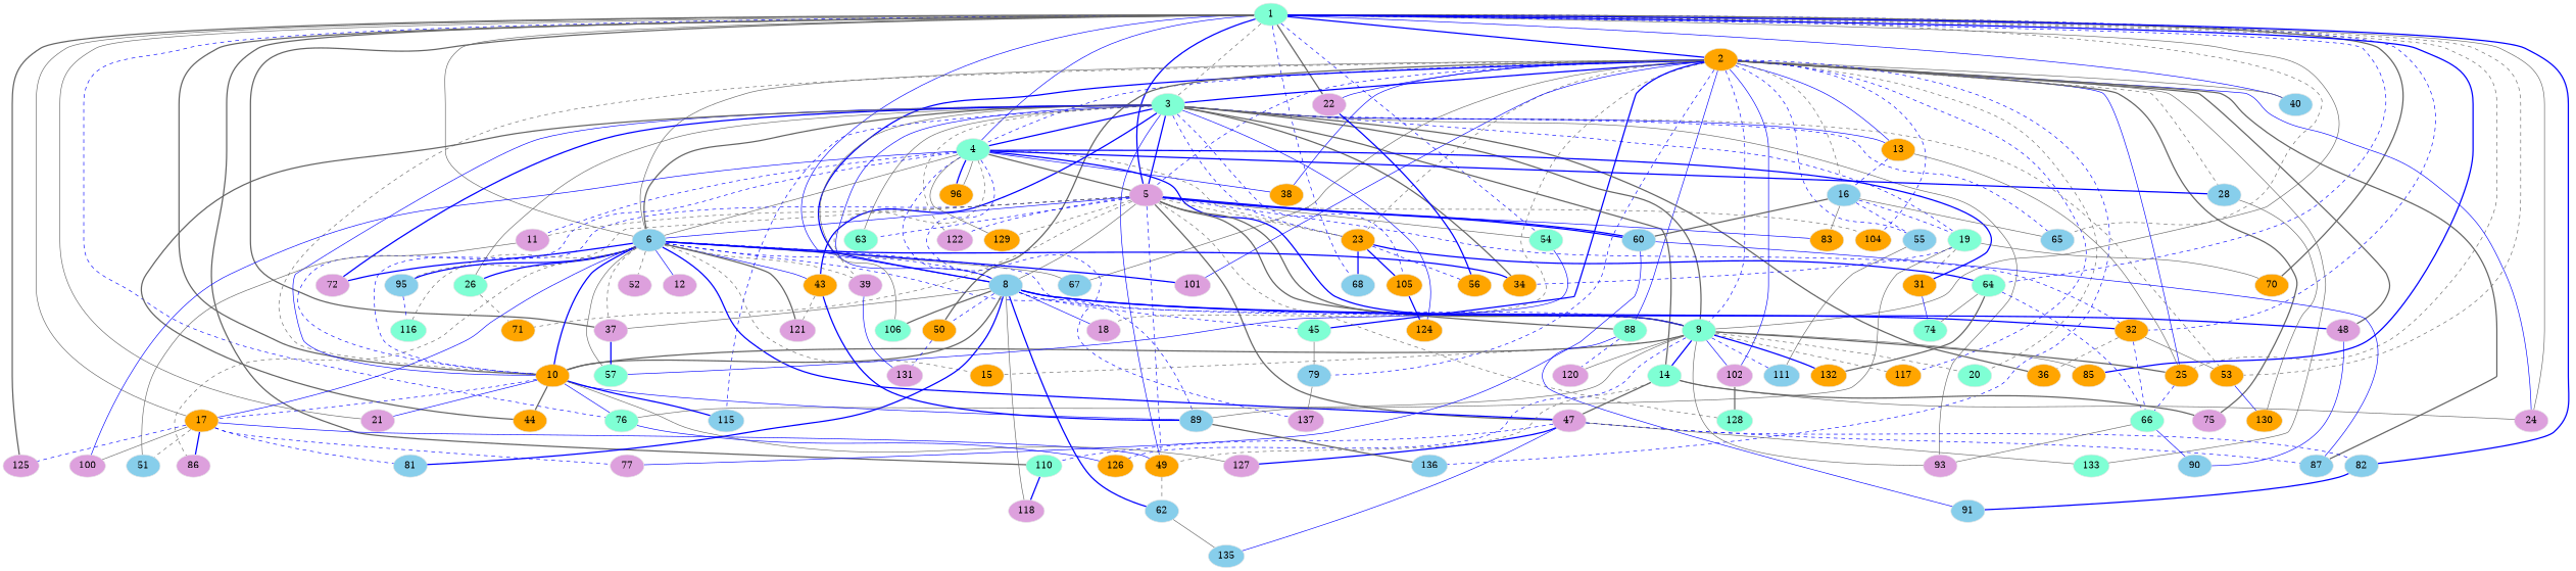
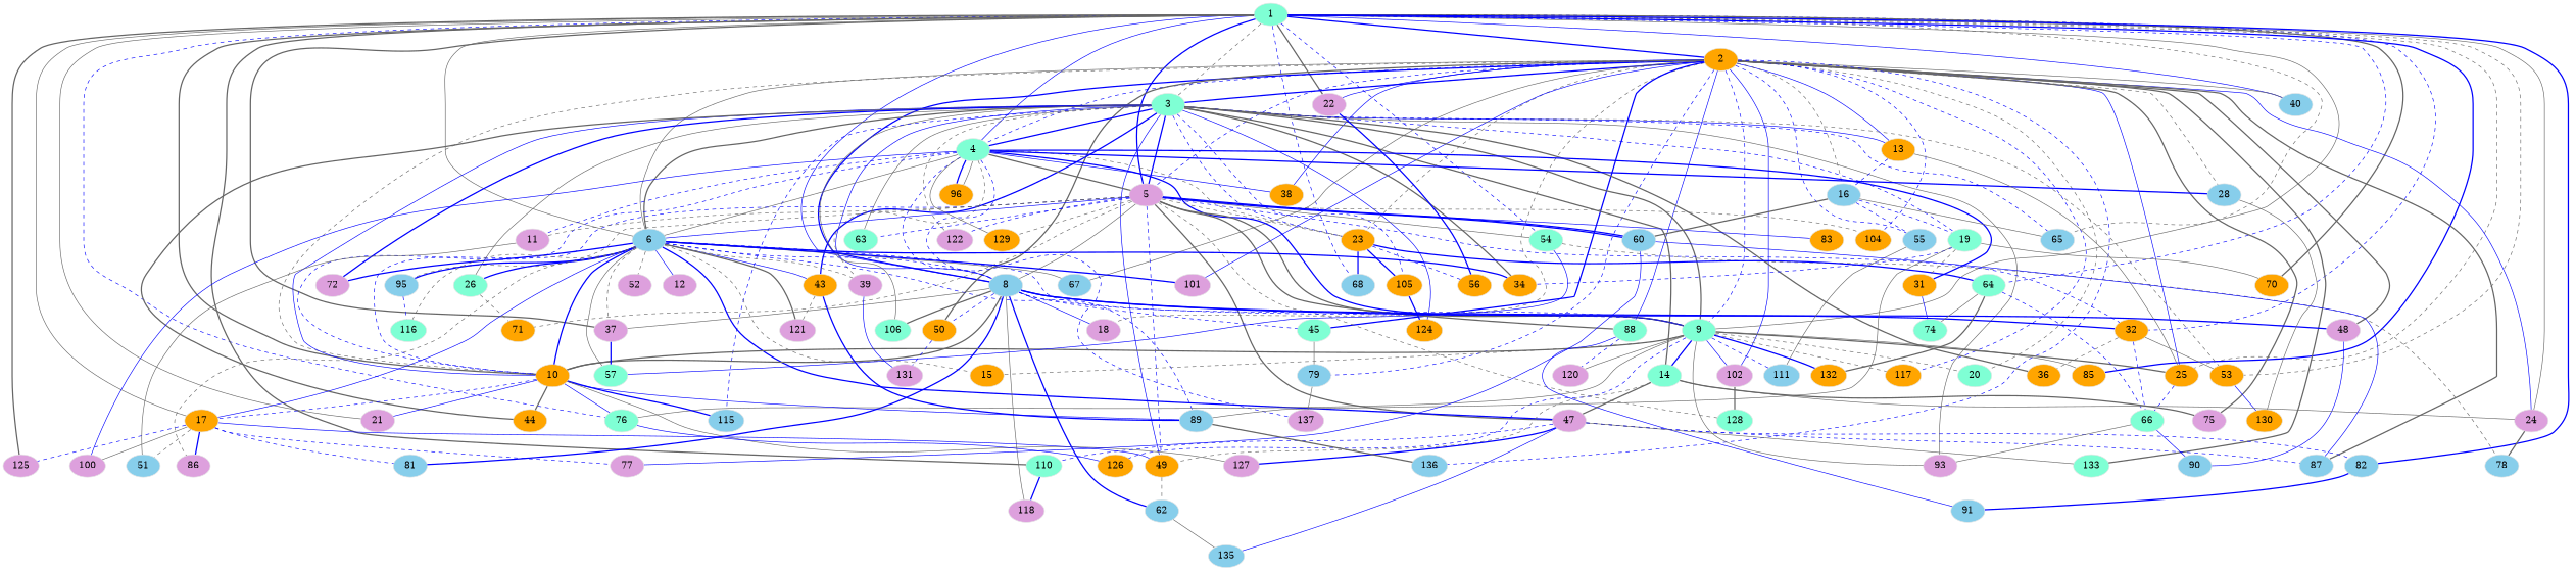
  graph {
    node [color=gray90 fillcolor=orange style=filled]
    edge [color=blue style=dashed]
    1 [fillcolor=aquamarine super="+35"]
    2 [super="+27"]
    3 [fillcolor=aquamarine super="+61"]
    4 [fillcolor=aquamarine super="+33"]
    5 [fillcolor=plum super="+30"]
    6 [fillcolor=skyblue super="+7"]
    8 [fillcolor=skyblue super="+73"]
    9 [fillcolor=aquamarine super="+94"]
    10 [super="+112"]
    17 [super="+46"]
    21 [fillcolor=plum]
    22 [fillcolor=plum]
    24 [fillcolor=plum super="+113"]
    25 [super="+80"]
    32 [super="+134"]
    37 [fillcolor=plum super="+58"]
    40 [fillcolor=skyblue]
    53 [super="+103"]
    54 [fillcolor=aquamarine]
    64 [fillcolor=aquamarine]
    65 [fillcolor=skyblue super="+99"]
    68 [fillcolor=skyblue]
    70
    76 [fillcolor=aquamarine super="+108"]
    82 [fillcolor=skyblue]
    85
    110 [fillcolor=aquamarine]
    125 [fillcolor=plum]
    13
    16 [fillcolor=skyblue super="+42"]
    18 [fillcolor=plum]
    20 [fillcolor=aquamarine]
    23 [super="+41"]
    28 [fillcolor=skyblue]
    38
    45 [fillcolor=aquamarine]
    48 [fillcolor=plum]
    50
    55 [fillcolor=skyblue]
    67 [fillcolor=skyblue]
    75 [fillcolor=plum]
    79 [fillcolor=skyblue]
    87 [fillcolor=skyblue super="+114"]
    88 [fillcolor=aquamarine]
    101 [fillcolor=plum]
    102 [fillcolor=plum]
    104
    117
    133 [fillcolor=aquamarine]
    136 [fillcolor=skyblue]
    14 [fillcolor=aquamarine super="+107"]
    19 [fillcolor=aquamarine]
    26 [fillcolor=aquamarine]
    34
    36
    43 [super="+97"]
    44
    49 [super="+59"]
    63 [fillcolor=aquamarine]
    72 [fillcolor=plum]
    93 [fillcolor=plum super="+98"]
    105
    106 [fillcolor=aquamarine]
    115 [fillcolor=skyblue]
    122 [fillcolor=plum]
    124
    11 [fillcolor=plum super="+29"]
    31
    39 [fillcolor=plum super="+119"]
    96
    100 [fillcolor=plum]
    129
    137 [fillcolor=plum]
    47 [fillcolor=plum super="+84"]
    60 [fillcolor=skyblue super="+123"]
    71
    83
    95 [fillcolor=skyblue]
    128 [fillcolor=aquamarine]
    12 [fillcolor=plum]
    15
    52 [fillcolor=plum]
    57 [fillcolor=aquamarine super="+109"]
    86 [fillcolor=plum]
    89 [fillcolor=skyblue super="+92"]
    116 [fillcolor=aquamarine]
    121 [fillcolor=plum]
    62 [fillcolor=skyblue]
    81 [fillcolor=skyblue]
    118 [fillcolor=plum]
    111 [fillcolor=skyblue]
    120 [fillcolor=plum]
    126
    132
    127 [fillcolor=plum]
    51 [fillcolor=skyblue]
    77 [fillcolor=plum]
    56
+   78 [fillcolor=skyblue]
    66 [fillcolor=aquamarine super="+69"]
    130
    74 [fillcolor=aquamarine]
    91 [fillcolor=skyblue]
    90 [fillcolor=skyblue]
    131 [fillcolor=plum]
    135 [fillcolor=skyblue]
    1 -- 2 [style=bold]
    1 -- 3 [color=gray40]
    1 -- 4 [style=solid]
    1 -- 5 [style=bold weight=2]
    1 -- 6 [color=gray40 style=solid weight=2]
    1 -- 8 [style=solid]
    1 -- 9 [color=gray40 style=solid]
    1 -- 10 [color=gray40 style=bold]
    1 -- 17 [color=gray40 style=solid]
    1 -- 21 [color=gray40 style=solid]
    1 -- 22 [color=gray40 style=bold]
    1 -- 24 [color=gray40 style=solid]
    1 -- 25 [color=gray40]
    1 -- 32
    1 -- 37 [color=gray40 style=bold]
    1 -- 40 [style=solid]
    1 -- 53 [color=gray40]
    1 -- 54
    1 -- 64
    1 -- 65 [color=gray40]
    1 -- 68
    1 -- 70 [color=gray40 style=bold]
    1 -- 76
    1 -- 82 [style=bold]
    1 -- 85 [style=bold]
    1 -- 110 [color=gray40 style=bold]
    1 -- 125 [color=gray40 style=bold]
    2 -- 3 [style=bold]
    2 -- 4
    2 -- 5
    2 -- 6 [color=gray40 style=solid weight=2]
    2 -- 8 [style=bold]
    2 -- 9
    2 -- 10 [color=gray40]
    2 -- 22 [style=solid]
    2 -- 24 [style=solid]
    2 -- 25 [style=solid]
    2 -- 40 [color=gray40 style=solid]
    2 -- 13 [style=solid]
    2 -- 16 [color=gray40 weight=2]
    2 -- 18 [color=gray40]
    2 -- 20 [color=gray40]
    2 -- 23 [color=gray40]
    2 -- 28 [color=gray40]
    2 -- 38 [style=solid]
    2 -- 45 [style=bold]
    2 -- 48 [color=gray40 style=bold]
    2 -- 50 [color=gray40 style=bold]
    2 -- 55
    2 -- 67 [color=gray40 style=solid]
    2 -- 75 [color=gray40 style=bold]
    2 -- 79
    2 -- 87 [color=gray40 style=bold]
    2 -- 88 [style=solid]
    2 -- 101 [style=solid]
    2 -- 102 [style=solid]
    2 -- 104
    2 -- 117
-   2 -- 133 [color=gray40 style=solid]
+   2 -- 133 [color=gray40 style=bold]
    2 -- 136
    3 -- 4 [style=bold]
    3 -- 5 [style=bold]
    3 -- 6 [color=gray40 style=bold weight=2]
    3 -- 8 [style=solid]
    3 -- 9 [color=gray40 style=bold]
    3 -- 10 [style=solid]
    3 -- 53 [color=gray40]
    3 -- 65
    3 -- 13 [style=solid]
    3 -- 23
    3 -- 14 [color=gray40 style=bold]
    3 -- 19
    3 -- 26 [color=gray40 style=solid]
    3 -- 34 [color=gray40 style=bold]
    3 -- 36 [color=gray40 style=bold]
    3 -- 43 [style=bold]
    3 -- 44 [color=gray40 style=bold]
    3 -- 49 [style=solid]
    3 -- 63 [color=gray40 style=solid]
    3 -- 72 [style=bold]
    3 -- 93 [color=gray40 style=solid]
    3 -- 105
    3 -- 106 [color=gray40 style=solid]
    3 -- 115
    3 -- 122 [color=gray40]
    3 -- 124 [style=solid]
    4 -- 5 [color=gray40 style=bold]
    4 -- 6 [color=gray40 style=solid weight=2]
    4 -- 8
    4 -- 9 [style=bold]
    4 -- 10
    4 -- 23 [color=gray40]
    4 -- 28 [style=bold]
    4 -- 38 [style=solid]
    4 -- 11 [weight=2]
    4 -- 31 [style=bold]
    4 -- 39 [color=gray40 weight=2]
    4 -- 96 [style=bold]
    4 -- 96 [color=gray40 style=solid]
    4 -- 100 [style=solid]
    4 -- 129 [color=gray40 style=solid]
    4 -- 137
    5 -- 6 [style=solid weight=2]
    5 -- 8 [color=gray40 style=solid]
    5 -- 9 [color=gray40 style=bold]
    5 -- 10
    5 -- 32
    5 -- 54 [color=gray40 style=solid]
    5 -- 23 [color=gray40]
    5 -- 88 [color=gray40 style=bold]
    5 -- 104 [color=gray40]
    5 -- 49
    5 -- 63
    5 -- 122
    5 -- 11 [color=gray40]
    5 -- 129 [color=gray40]
    5 -- 47 [color=gray40 style=bold]
    5 -- 60 [style=bold]
    5 -- 60 [style=bold]
    5 -- 71 [color=gray40]
    5 -- 83 [style=solid]
    5 -- 95 [color=gray40]
    5 -- 128 [color=gray40]
    6 -- 8 [weight=2]
    6 -- 9 [weight=2]
    6 -- 10 [style=bold weight=3]
    6 -- 17 [style=solid]
    6 -- 37 [color=gray40]
    6 -- 67 [color=gray40 style=solid]
    6 -- 101 [style=bold]
    6 -- 26 [style=bold]
    6 -- 34 [style=bold]
    6 -- 43 [style=solid]
    6 -- 72 [style=bold]
    6 -- 39 [color=gray40]
    6 -- 47 [style=bold]
    6 -- 95 [style=bold]
    6 -- 12 [style=solid weight=2]
    6 -- 15 [color=gray40]
    6 -- 52 [color=gray40 weight=2]
    6 -- 57 [color=gray40 style=solid]
    6 -- 86 [color=gray40]
    6 -- 89
    6 -- 116 [color=gray40]
    6 -- 121 [color=gray40 style=bold]
    8 -- 9
    8 -- 10 [color=gray40 style=bold]
    8 -- 32 [style=bold]
    8 -- 37 [color=gray40 style=solid]
    8 -- 18 [style=solid]
    8 -- 45
    8 -- 48 [style=bold]
    8 -- 50
    8 -- 106 [color=gray40 style=bold]
    8 -- 62 [style=bold]
    8 -- 81 [style=bold]
    8 -- 118 [color=gray40 style=solid]
    9 -- 10 [color=gray40 style=bold weight=2]
    9 -- 25 [color=gray40 style=bold]
    9 -- 76 [color=gray40 style=solid]
    9 -- 85 [color=gray40 style=solid]
    9 -- 20 [color=gray40]
    9 -- 102 [style=solid]
    9 -- 117 [color=gray40]
    9 -- 14 [style=bold]
    9 -- 93 [color=gray40 style=solid]
    9 -- 15 [color=gray40]
    9 -- 111
    9 -- 120 [color=gray40 style=solid]
    9 -- 126
    9 -- 132 [style=bold]
    10 -- 17
    10 -- 21 [style=solid]
    10 -- 76 [style=solid]
    10 -- 44 [color=gray40 style=bold]
    10 -- 115 [style=bold]
    10 -- 89 [style=solid]
    10 -- 127 [color=gray40 style=solid]
    17 -- 125
    17 -- 49 [style=solid]
    17 -- 100 [color=gray40 style=solid]
    17 -- 86 [style=bold]
    17 -- 81
    17 -- 51 [color=gray40]
    17 -- 77
    22 -- 56 [style=bold]
+   24 -- 78 [color=gray40 style=bold]
    25 -- 66
    32 -- 53 [color=gray40 style=solid]
    32 -- 36 [color=gray40]
    32 -- 66
    37 -- 57 [style=bold]
    53 -- 130 [style=solid]
    54 -- 57 [style=solid]
+   54 -- 78 [color=gray40]
    64 -- 132 [color=gray40 style=bold]
    64 -- 66
    64 -- 74 [color=gray40 style=solid]
    76 -- 126 [style=solid]
    82 -- 91 [style=bold]
    110 -- 118 [style=bold]
    13 -- 25 [color=gray40 style=solid]
    13 -- 16
    16 -- 65 [color=gray40 style=solid]
    16 -- 55
    16 -- 19
    16 -- 60 [color=gray40 style=bold]
-   16 -- 83 [color=gray40 style=solid]
    23 -- 64 [style=bold]
    23 -- 68 [style=bold]
    23 -- 105 [style=bold]
    23 -- 56
    28 -- 130 [color=gray40 style=solid]
    45 -- 79 [color=gray40 style=solid]
    48 -- 90 [style=solid]
    50 -- 131
    55 -- 111 [color=gray40 style=solid]
    79 -- 137 [color=gray40 style=solid]
    88 -- 120
    88 -- 91 [style=solid]
    102 -- 128 [color=gray40 style=bold]
    14 -- 24 [color=gray40 style=solid]
    14 -- 75 [color=gray40 style=bold]
    14 -- 49 [color=gray40]
    14 -- 47 [color=gray40 style=bold]
    19 -- 70 [color=gray40 style=solid]
    19 -- 34
    19 -- 31 [color=gray40]
    19 -- 89 [color=gray40 style=solid]
    26 -- 71 [color=gray40]
    43 -- 89 [style=bold]
    43 -- 121 [color=gray40]
    49 -- 62 [color=gray40]
    105 -- 124 [style=bold]
    11 -- 51 [color=gray40 style=solid]
    31 -- 74 [style=solid]
    39 -- 131 [style=solid]
    47 -- 82
    47 -- 110
    47 -- 87
    47 -- 133 [color=gray40 style=solid]
    47 -- 127 [style=bold]
    47 -- 135 [style=solid]
    60 -- 87 [style=solid]
    60 -- 77 [style=solid]
    95 -- 116
    89 -- 136 [color=gray40 style=bold]
    62 -- 135 [color=gray40 style=solid]
    66 -- 93 [color=gray40 style=solid]
    66 -- 90 [style=solid]
  }
